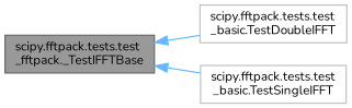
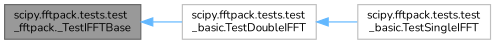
  digraph {
    fontname=Nunito
    rankdir=LR
    node [color=grey75 fillcolor=white fontname=Nunito fontsize=10 shape=box style=filled]
    edge [color=steelblue1 dir=back fontname=Nunito fontsize=10 labelfontname=Helvetica labelfontsize=10 style=solid]
    n1 [color=gray40 fillcolor=grey60 fontcolor=black height=0.2 label="scipy.fftpack.tests.test\l_fftpack._TestIFFTBase" width=0.4]
    n2 [height=0.2 label="scipy.fftpack.tests.test\l_basic.TestDoubleIFFT" width=0.4]
    n3 [height=0.2 label="scipy.fftpack.tests.test\l_basic.TestSingleIFFT" width=0.4]
    n1 -> n2
-   n1 -> n3
+   n2 -> n3
  }
